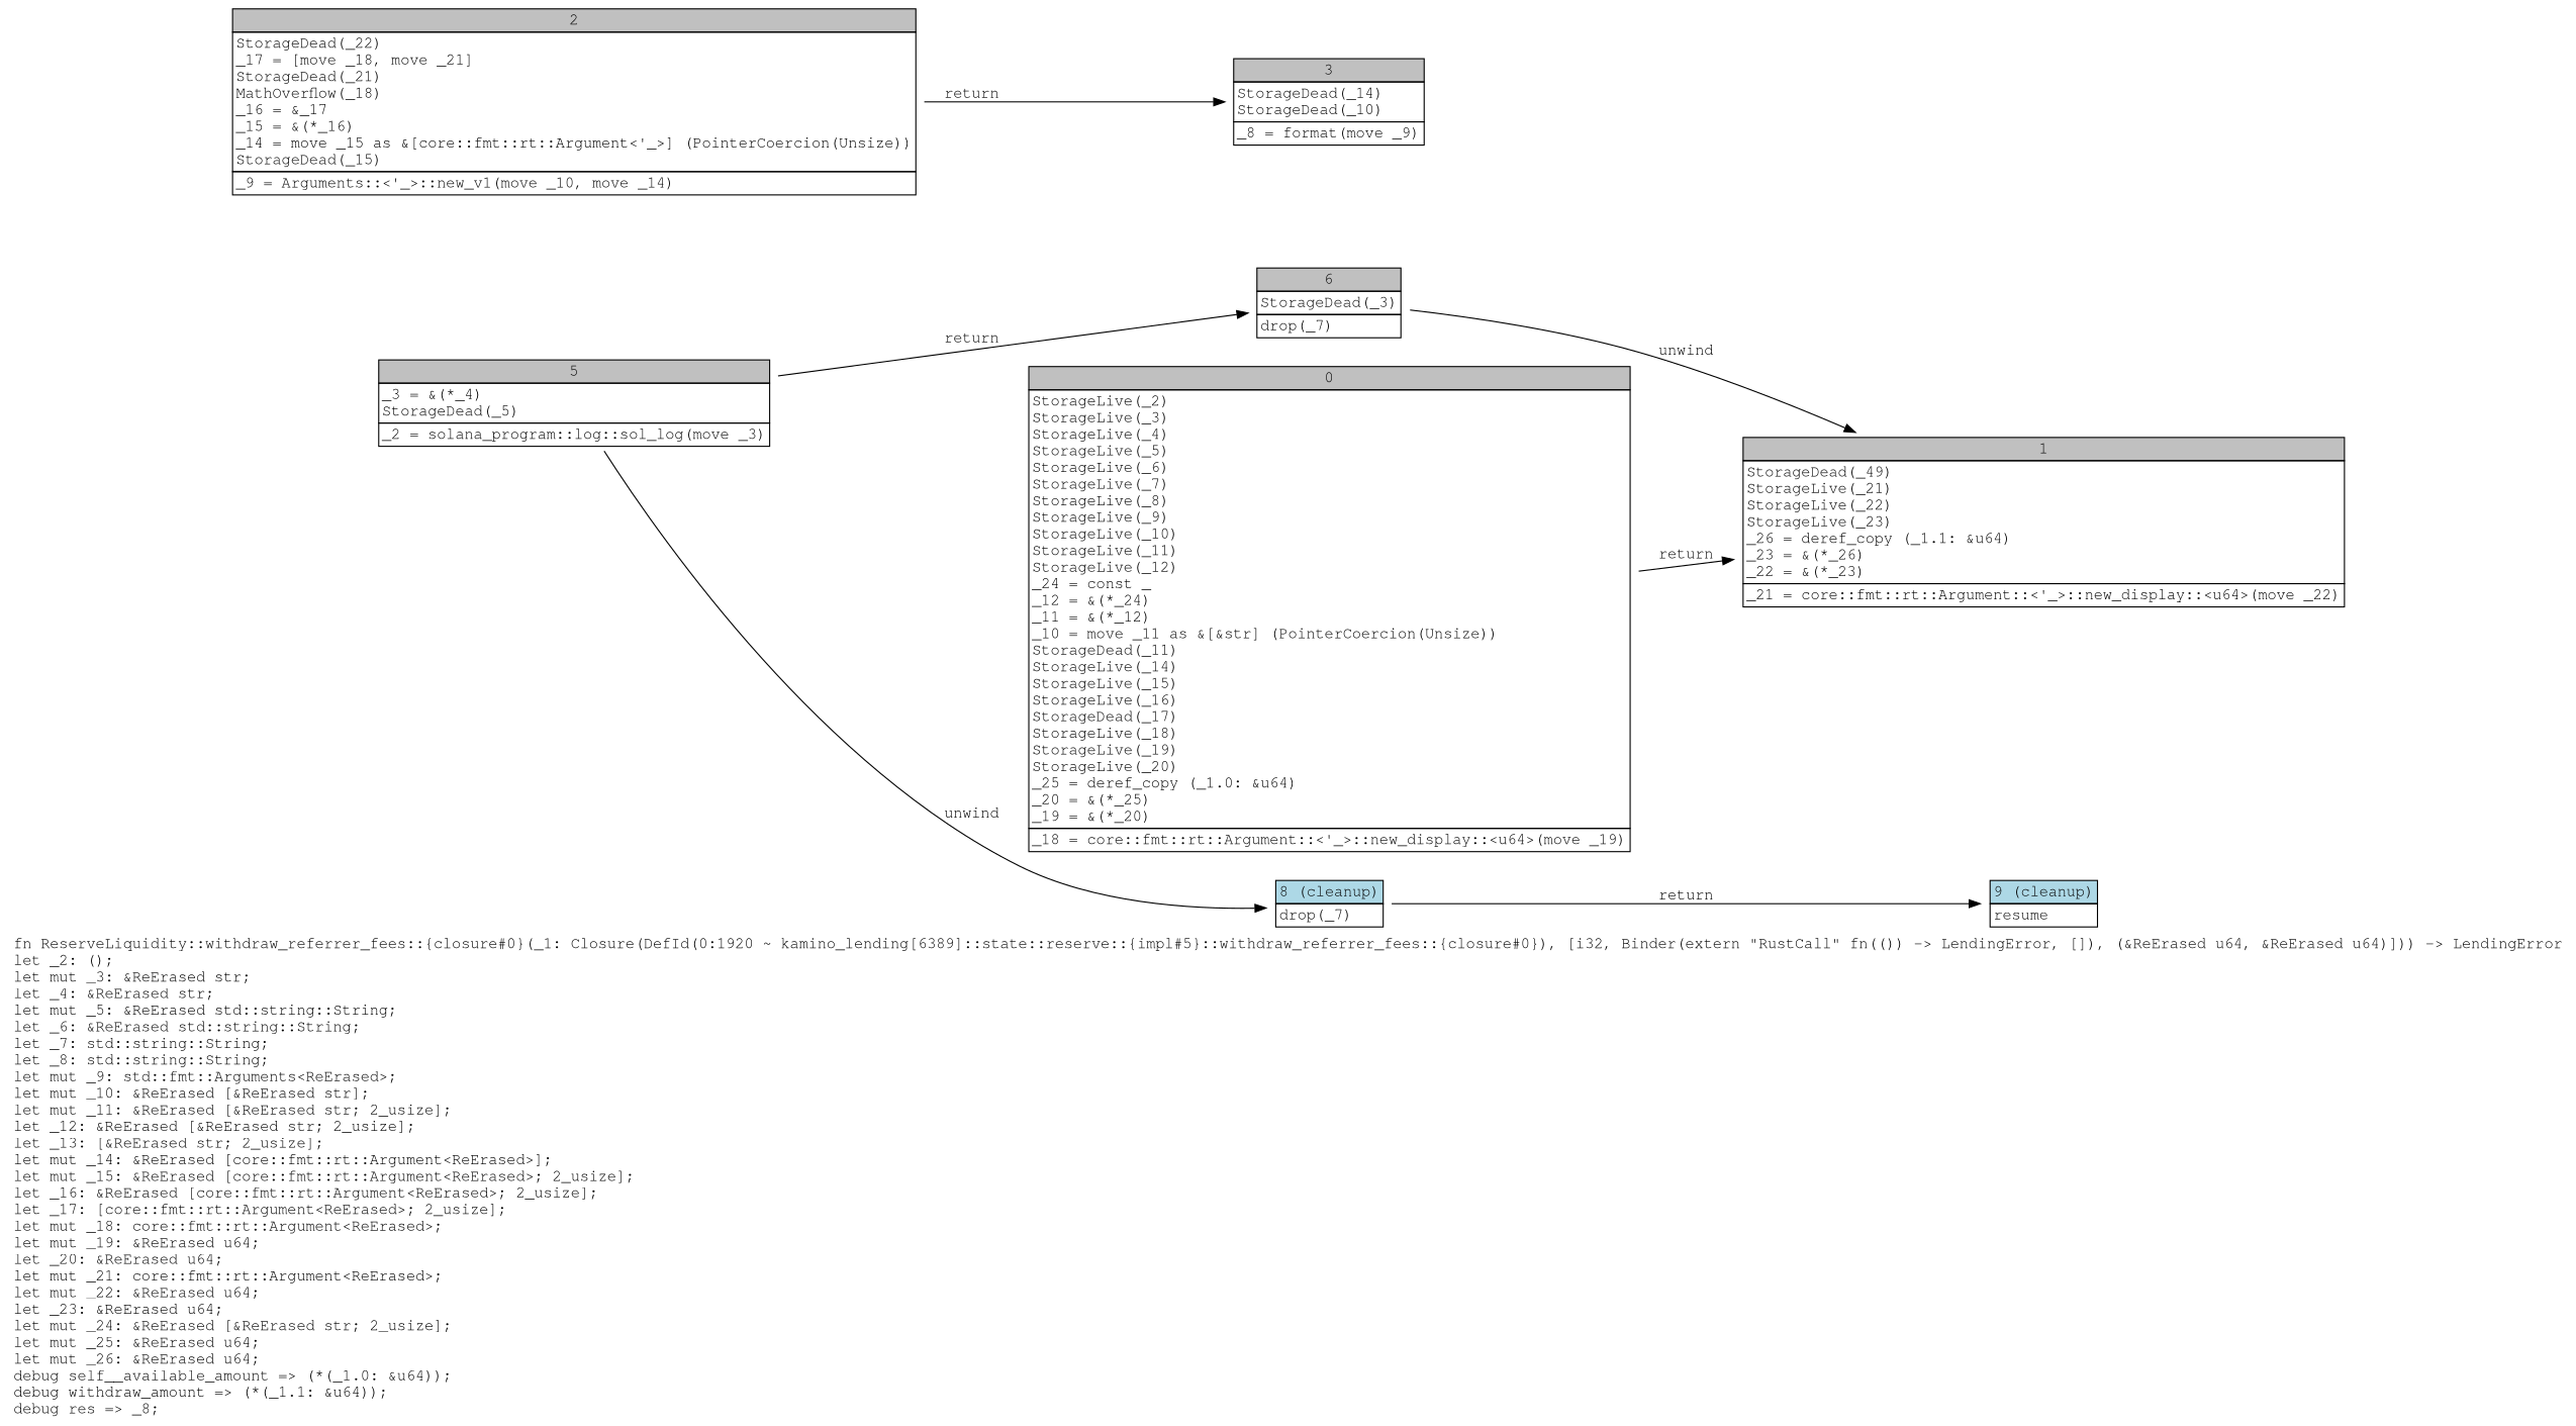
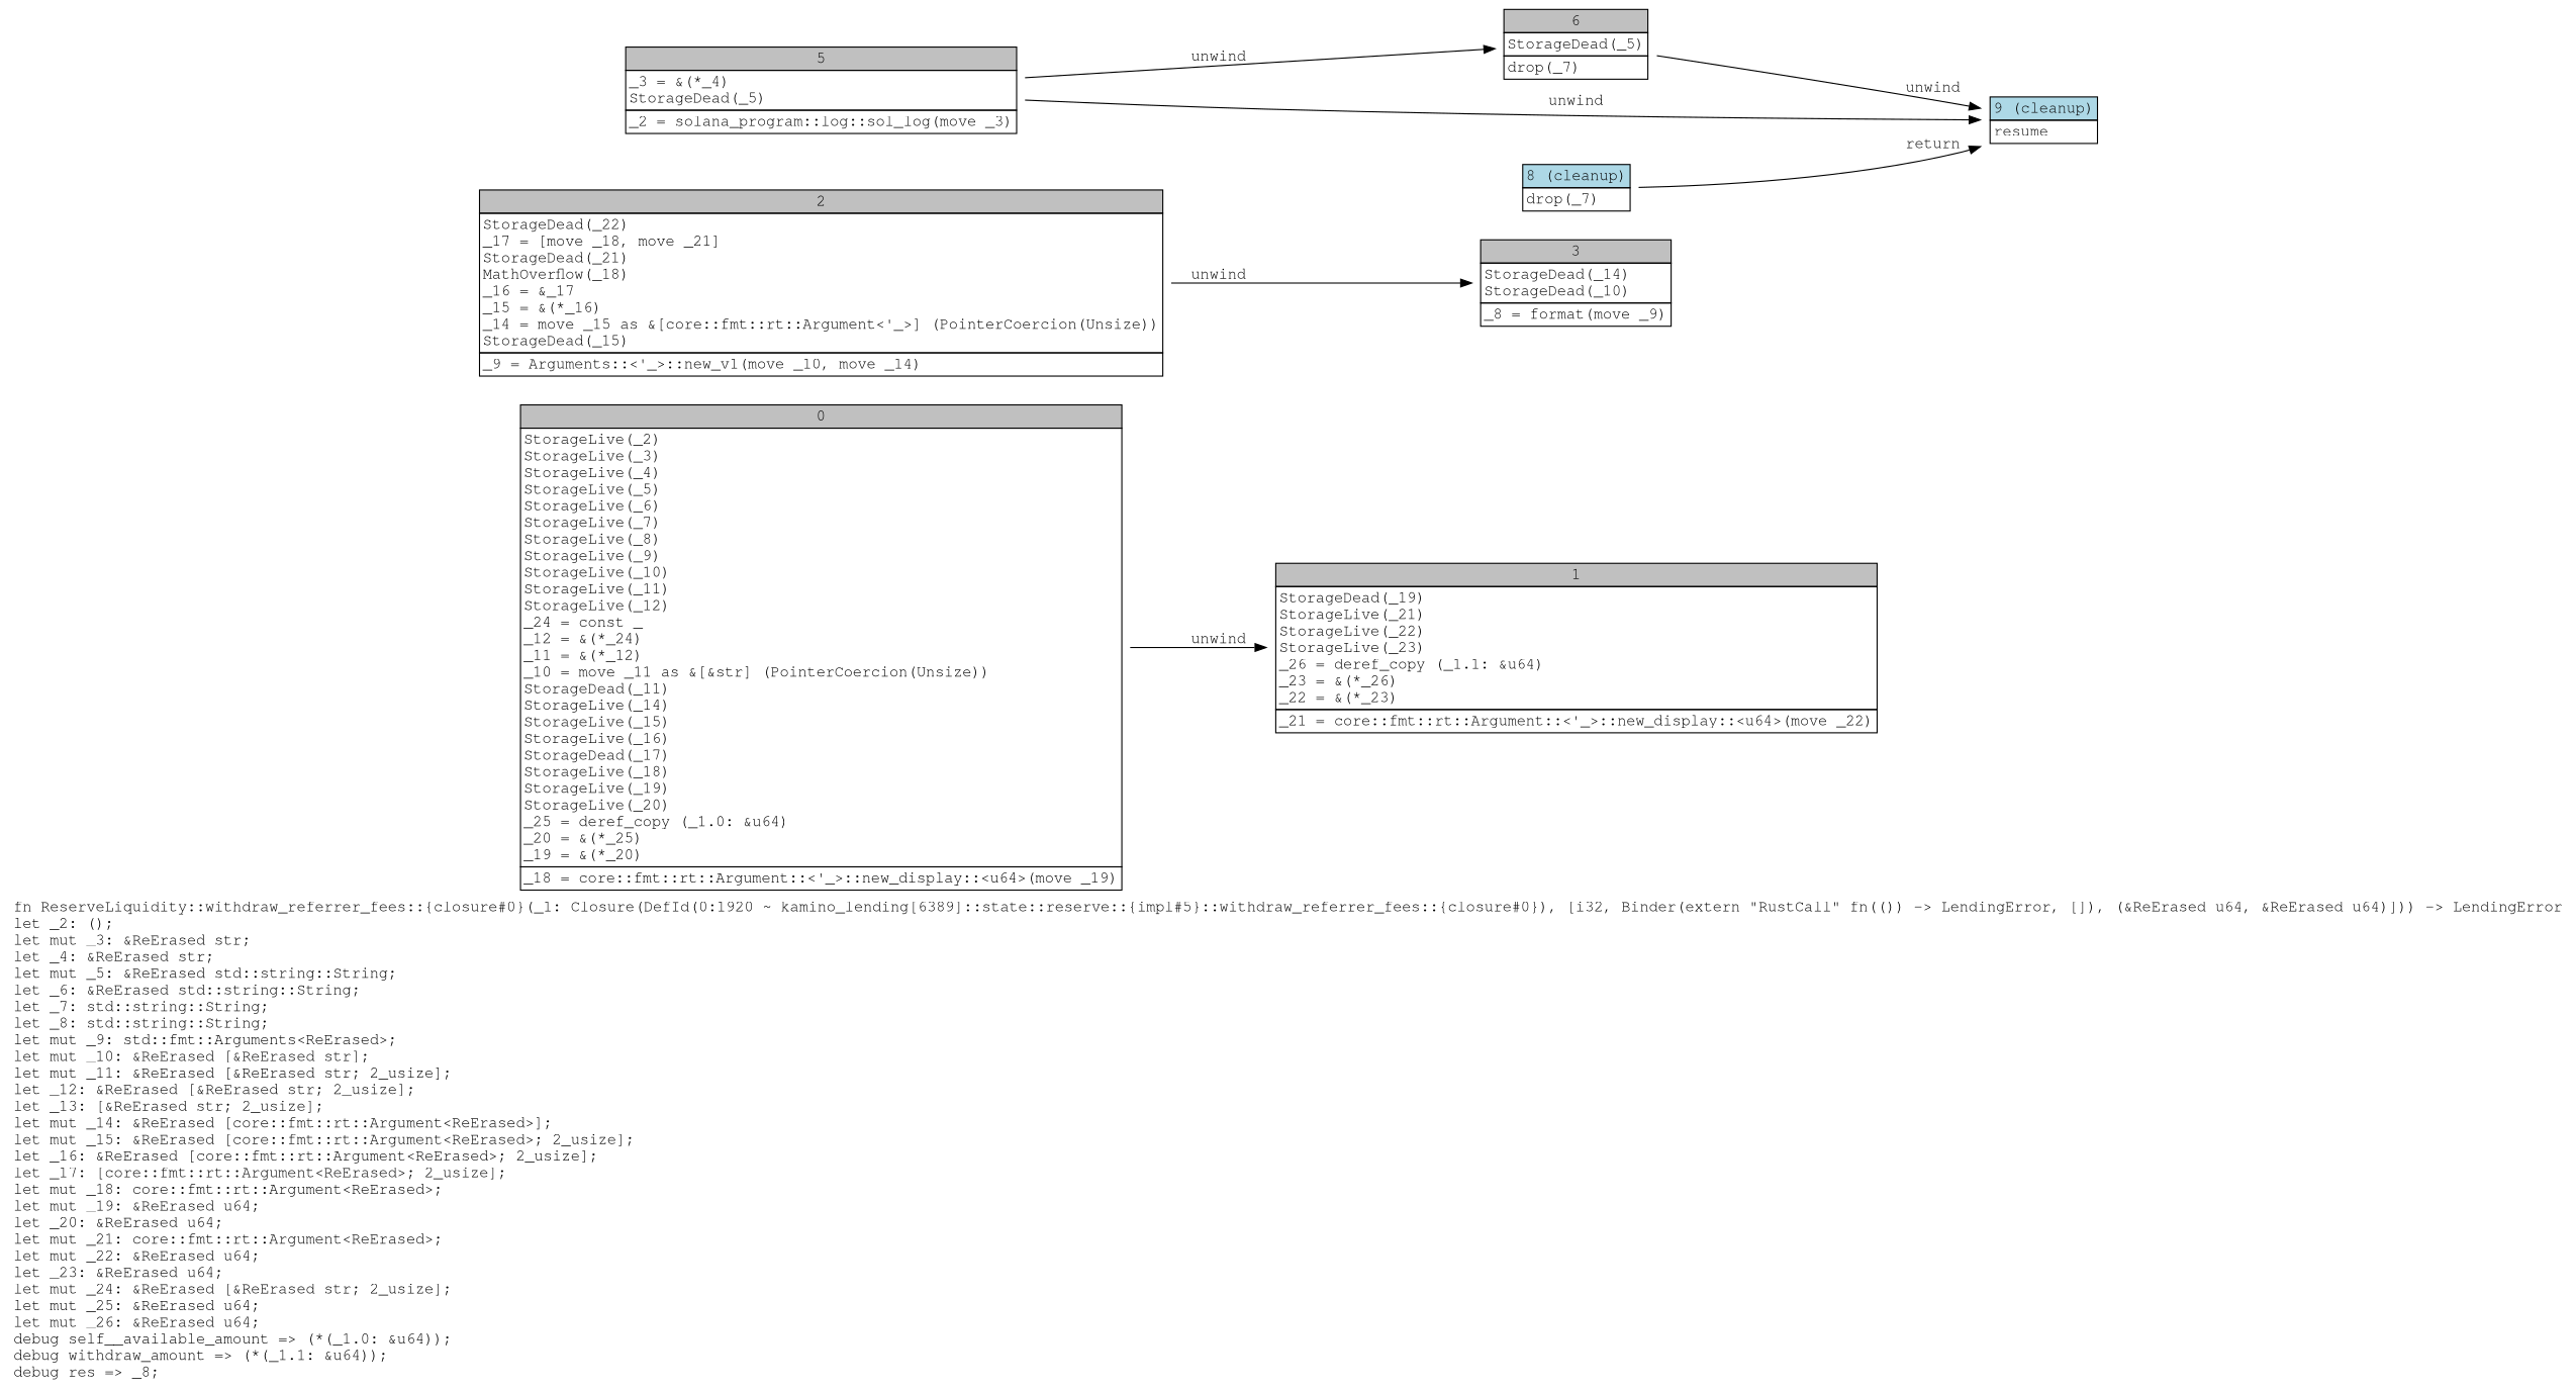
  digraph {
    fontname="Courier, monospace"
    label=<fn ReserveLiquidity::withdraw_referrer_fees::{closure#0}(_1: Closure(DefId(0:1920 ~ kamino_lending[6389]::state::reserve::{impl#5}::withdraw_referrer_fees::{closure#0}), [i32, Binder(extern &quot;RustCall&quot; fn(()) -&gt; LendingError, []), (&amp;ReErased u64, &amp;ReErased u64)])) -&gt; LendingError<br align="left"/>let _2: ();<br align="left"/>let mut _3: &amp;ReErased str;<br align="left"/>let _4: &amp;ReErased str;<br align="left"/>let mut _5: &amp;ReErased std::string::String;<br align="left"/>let _6: &amp;ReErased std::string::String;<br align="left"/>let _7: std::string::String;<br align="left"/>let _8: std::string::String;<br align="left"/>let mut _9: std::fmt::Arguments&lt;ReErased&gt;;<br align="left"/>let mut _10: &amp;ReErased [&amp;ReErased str];<br align="left"/>let mut _11: &amp;ReErased [&amp;ReErased str; 2_usize];<br align="left"/>let _12: &amp;ReErased [&amp;ReErased str; 2_usize];<br align="left"/>let _13: [&amp;ReErased str; 2_usize];<br align="left"/>let mut _14: &amp;ReErased [core::fmt::rt::Argument&lt;ReErased&gt;];<br align="left"/>let mut _15: &amp;ReErased [core::fmt::rt::Argument&lt;ReErased&gt;; 2_usize];<br align="left"/>let _16: &amp;ReErased [core::fmt::rt::Argument&lt;ReErased&gt;; 2_usize];<br align="left"/>let _17: [core::fmt::rt::Argument&lt;ReErased&gt;; 2_usize];<br align="left"/>let mut _18: core::fmt::rt::Argument&lt;ReErased&gt;;<br align="left"/>let mut _19: &amp;ReErased u64;<br align="left"/>let _20: &amp;ReErased u64;<br align="left"/>let mut _21: core::fmt::rt::Argument&lt;ReErased&gt;;<br align="left"/>let mut _22: &amp;ReErased u64;<br align="left"/>let _23: &amp;ReErased u64;<br align="left"/>let mut _24: &amp;ReErased [&amp;ReErased str; 2_usize];<br align="left"/>let mut _25: &amp;ReErased u64;<br align="left"/>let mut _26: &amp;ReErased u64;<br align="left"/>debug self__available_amount =&gt; (*(_1.0: &amp;u64));<br align="left"/>debug withdraw_amount =&gt; (*(_1.1: &amp;u64));<br align="left"/>debug res =&gt; _8;<br align="left"/>>
    rankdir=LR
    node [fontname="Courier, monospace" shape=none]
    edge [fontname="Courier, monospace"]
    n1 [label=<<table border="0" cellborder="1" cellspacing="0"><tr><td bgcolor="gray" align="center" colspan="1">0</td></tr><tr><td align="left" balign="left">StorageLive(_2)<br/>StorageLive(_3)<br/>StorageLive(_4)<br/>StorageLive(_5)<br/>StorageLive(_6)<br/>StorageLive(_7)<br/>StorageLive(_8)<br/>StorageLive(_9)<br/>StorageLive(_10)<br/>StorageLive(_11)<br/>StorageLive(_12)<br/>_24 = const _<br/>_12 = &amp;(*_24)<br/>_11 = &amp;(*_12)<br/>_10 = move _11 as &amp;[&amp;str] (PointerCoercion(Unsize))<br/>StorageDead(_11)<br/>StorageLive(_14)<br/>StorageLive(_15)<br/>StorageLive(_16)<br/>StorageDead(_17)<br/>StorageLive(_18)<br/>StorageLive(_19)<br/>StorageLive(_20)<br/>_25 = deref_copy (_1.0: &amp;u64)<br/>_20 = &amp;(*_25)<br/>_19 = &amp;(*_20)<br/></td></tr><tr><td align="left">_18 = core::fmt::rt::Argument::&lt;'_&gt;::new_display::&lt;u64&gt;(move _19)</td></tr></table>>]
-   n2 [label=<<table border="0" cellborder="1" cellspacing="0"><tr><td bgcolor="gray" align="center" colspan="1">1</td></tr><tr><td align="left" balign="left">StorageDead(_49)<br/>StorageLive(_21)<br/>StorageLive(_22)<br/>StorageLive(_23)<br/>_26 = deref_copy (_1.1: &amp;u64)<br/>_23 = &amp;(*_26)<br/>_22 = &amp;(*_23)<br/></td></tr><tr><td align="left">_21 = core::fmt::rt::Argument::&lt;'_&gt;::new_display::&lt;u64&gt;(move _22)</td></tr></table>>]
+   n2 [label=<<table border="0" cellborder="1" cellspacing="0"><tr><td bgcolor="gray" align="center" colspan="1">1</td></tr><tr><td align="left" balign="left">StorageDead(_19)<br/>StorageLive(_21)<br/>StorageLive(_22)<br/>StorageLive(_23)<br/>_26 = deref_copy (_1.1: &amp;u64)<br/>_23 = &amp;(*_26)<br/>_22 = &amp;(*_23)<br/></td></tr><tr><td align="left">_21 = core::fmt::rt::Argument::&lt;'_&gt;::new_display::&lt;u64&gt;(move _22)</td></tr></table>>]
    n3 [label=<<table border="0" cellborder="1" cellspacing="0"><tr><td bgcolor="gray" align="center" colspan="1">2</td></tr><tr><td align="left" balign="left">StorageDead(_22)<br/>_17 = [move _18, move _21]<br/>StorageDead(_21)<br/>MathOverflow(_18)<br/>_16 = &amp;_17<br/>_15 = &amp;(*_16)<br/>_14 = move _15 as &amp;[core::fmt::rt::Argument&lt;'_&gt;] (PointerCoercion(Unsize))<br/>StorageDead(_15)<br/></td></tr><tr><td align="left">_9 = Arguments::&lt;'_&gt;::new_v1(move _10, move _14)</td></tr></table>>]
    n4 [label=<<table border="0" cellborder="1" cellspacing="0"><tr><td bgcolor="gray" align="center" colspan="1">3</td></tr><tr><td align="left" balign="left">StorageDead(_14)<br/>StorageDead(_10)<br/></td></tr><tr><td align="left">_8 = format(move _9)</td></tr></table>>]
    n5 [label=<<table border="0" cellborder="1" cellspacing="0"><tr><td bgcolor="gray" align="center" colspan="1">5</td></tr><tr><td align="left" balign="left">_3 = &amp;(*_4)<br/>StorageDead(_5)<br/></td></tr><tr><td align="left">_2 = solana_program::log::sol_log(move _3)</td></tr></table>>]
    n6 [label=<<table border="0" cellborder="1" cellspacing="0"><tr><td bgcolor="lightblue" align="center" colspan="1">8 (cleanup)</td></tr><tr><td align="left">drop(_7)</td></tr></table>>]
-   n7 [label=<<table border="0" cellborder="1" cellspacing="0"><tr><td bgcolor="gray" align="center" colspan="1">6</td></tr><tr><td align="left" balign="left">StorageDead(_3)<br/></td></tr><tr><td align="left">drop(_7)</td></tr></table>>]
+   n7 [label=<<table border="0" cellborder="1" cellspacing="0"><tr><td bgcolor="gray" align="center" colspan="1">6</td></tr><tr><td align="left" balign="left">StorageDead(_5)<br/></td></tr><tr><td align="left">drop(_7)</td></tr></table>>]
    n8 [label=<<table border="0" cellborder="1" cellspacing="0"><tr><td bgcolor="lightblue" align="center" colspan="1">9 (cleanup)</td></tr><tr><td align="left">resume</td></tr></table>>]
-   n1 -> n2 [label=return]
-   n3 -> n4 [label=return]
-   n5 -> n6 [label=unwind]
-   n5 -> n7 [label=return]
+   n1 -> n2 [label=unwind]
+   n3 -> n4 [label=unwind]
+   n5 -> n8 [label=unwind]
+   n5 -> n7 [label=unwind]
    n6 -> n8 [label=return]
-   n7 -> n2 [label=unwind]
+   n7 -> n8 [label=unwind]
  }
